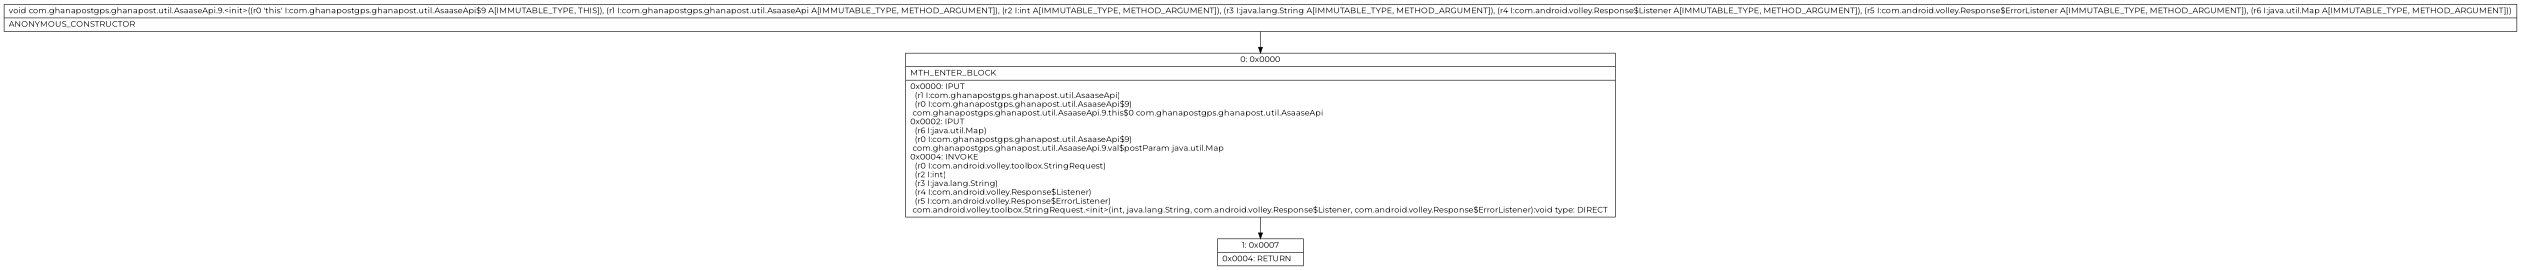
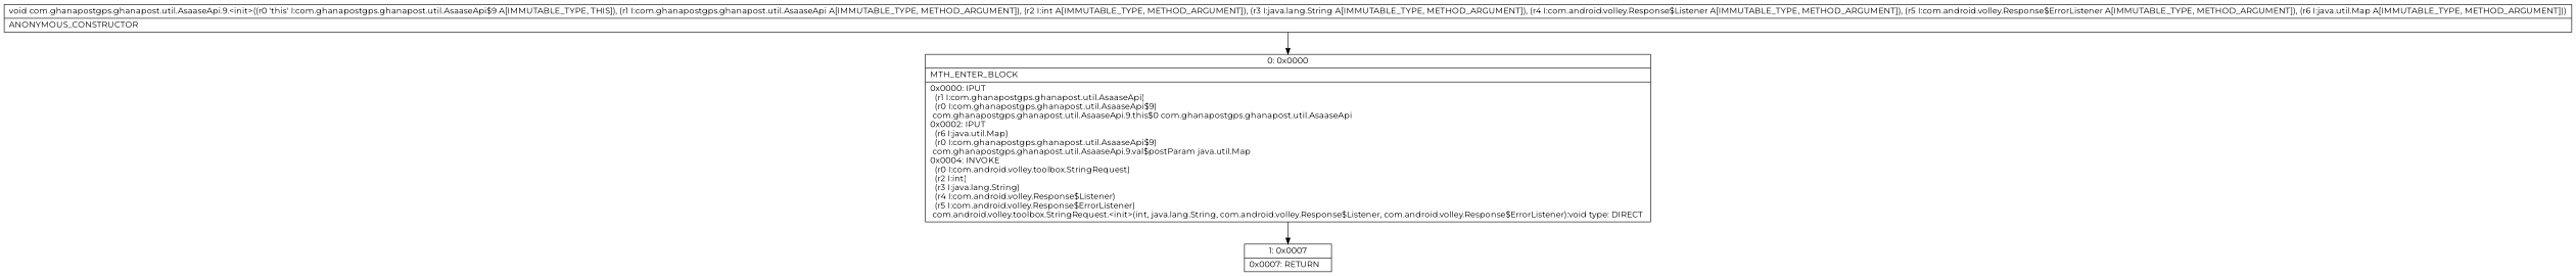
  digraph {
    fontname=Montserrat
    node [shape=record fontname=Montserrat]
    edge [fontname=Montserrat]
    n1 [label="{0\:\ 0x0000|MTH_ENTER_BLOCK\l|0x0000: IPUT  \l  (r1 I:com.ghanapostgps.ghanapost.util.AsaaseApi)\l  (r0 I:com.ghanapostgps.ghanapost.util.AsaaseApi$9)\l com.ghanapostgps.ghanapost.util.AsaaseApi.9.this$0 com.ghanapostgps.ghanapost.util.AsaaseApi \l0x0002: IPUT  \l  (r6 I:java.util.Map)\l  (r0 I:com.ghanapostgps.ghanapost.util.AsaaseApi$9)\l com.ghanapostgps.ghanapost.util.AsaaseApi.9.val$postParam java.util.Map \l0x0004: INVOKE  \l  (r0 I:com.android.volley.toolbox.StringRequest)\l  (r2 I:int)\l  (r3 I:java.lang.String)\l  (r4 I:com.android.volley.Response$Listener)\l  (r5 I:com.android.volley.Response$ErrorListener)\l com.android.volley.toolbox.StringRequest.\<init\>(int, java.lang.String, com.android.volley.Response$Listener, com.android.volley.Response$ErrorListener):void type: DIRECT \l}"]
-   n2 [label="{1\:\ 0x0007|0x0004: RETURN   \l}"]
+   n2 [label="{1\:\ 0x0007|0x0007: RETURN   \l}"]
    n3 [label="{void com.ghanapostgps.ghanapost.util.AsaaseApi.9.\<init\>((r0 'this' I:com.ghanapostgps.ghanapost.util.AsaaseApi$9 A[IMMUTABLE_TYPE, THIS]), (r1 I:com.ghanapostgps.ghanapost.util.AsaaseApi A[IMMUTABLE_TYPE, METHOD_ARGUMENT]), (r2 I:int A[IMMUTABLE_TYPE, METHOD_ARGUMENT]), (r3 I:java.lang.String A[IMMUTABLE_TYPE, METHOD_ARGUMENT]), (r4 I:com.android.volley.Response$Listener A[IMMUTABLE_TYPE, METHOD_ARGUMENT]), (r5 I:com.android.volley.Response$ErrorListener A[IMMUTABLE_TYPE, METHOD_ARGUMENT]), (r6 I:java.util.Map A[IMMUTABLE_TYPE, METHOD_ARGUMENT]))  | ANONYMOUS_CONSTRUCTOR\l}"]
    n1 -> n2
    n3 -> n1
  }
